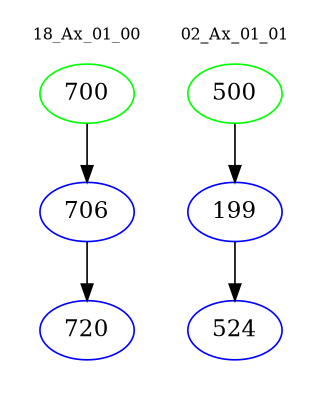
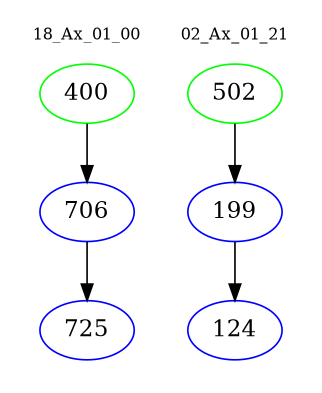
  digraph {
    node [color=blue]
    edge [color=black]
-   n1 [color=green label=700]
+   n1 [color=green label=400]
    n2 [label=706]
-   n3 [label=720]
-   n4 [color=green label=500]
+   n3 [label=725]
+   n4 [color=green label=502]
    n5 [label=199]
-   n6 [label=524]
+   n6 [label=124]
    subgraph cluster_1 {
      color=white
      fontsize=10
      label="18_Ax_01_00"
      n1
      n2
      n3
    }
    subgraph cluster_2 {
      color=white
      fontsize=10
-     label="02_Ax_01_01"
+     label="02_Ax_01_21"
      n4
      n5
      n6
    }
    n1 -> n2
    n2 -> n3
    n4 -> n5
    n5 -> n6
  }
